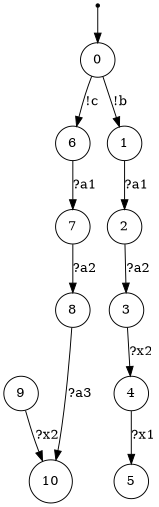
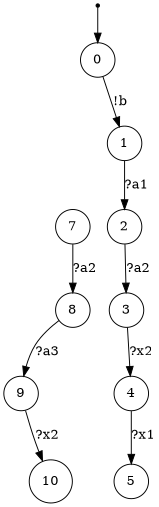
  digraph {
    node [shape=circle]
    ENTRY [shape=point]
    0
-   6
    1
    7
    2
    8
    9
    10
    3
    4
    5
    ENTRY -> 0
-   0 -> 6 [label="!c"]
    0 -> 1 [label="!b"]
-   6 -> 7 [label="?a1"]
    1 -> 2 [label="?a1"]
    7 -> 8 [label="?a2"]
    2 -> 3 [label="?a2"]
-   8 -> 10 [label="?a3"]
+   8 -> 9 [label="?a3"]
    9 -> 10 [label="?x2"]
    3 -> 4 [label="?x2"]
    4 -> 5 [label="?x1"]
  }
